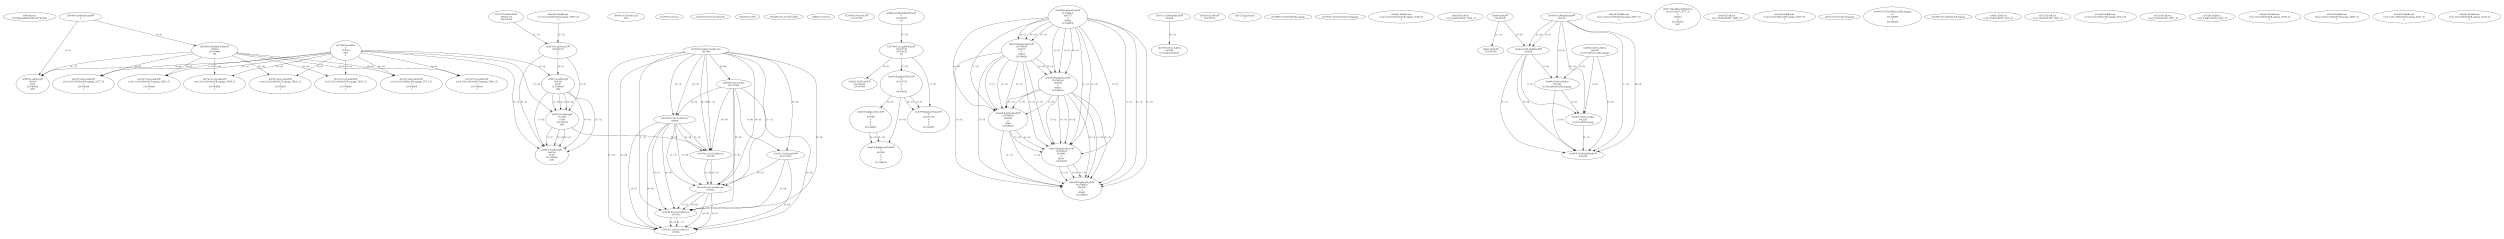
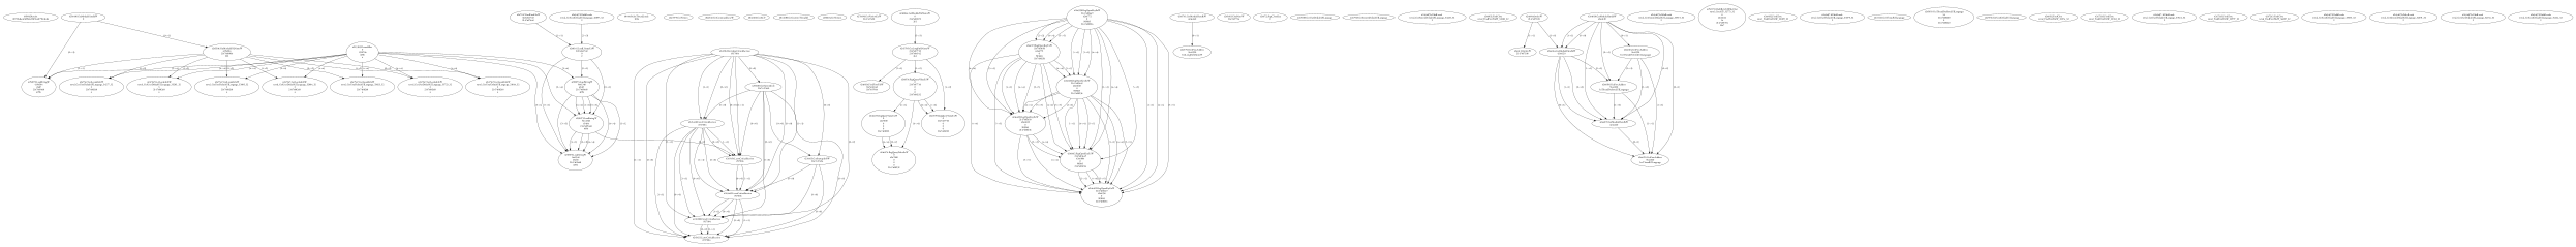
  digraph {
    fontname="EB Garamond"
    node [fontname="EB Garamond"]
    edge [fontname="EB Garamond"]
    n1 [label="6850628.main\n0075bd6ca23d9abe55d944fc790c8e86"]
    n2 [label="4254480.GetModuleHandleW\n0"]
    n3 [label="4243306.GetModuleFileNameW\n4194304\n2147408904\n522"]
    n4 [label="4250073.LoadStringW\n4194304\n65485\n2147409468\n4096"]
    n5 [label="4247567.GetLocaleInfoW\nretval_GetUserDefaultUILanguage_34277_32\n3\n2147408268\n4"]
    n6 [label="4247567.GetLocaleInfoW\nretval_GetUserDefaultUILanguage_33283_32\n3\n2147408268\n4"]
    n7 [label="4247567.GetLocaleInfoW\nretval_GetUserDefaultUILanguage_32804_32\n3\n2147408268\n4"]
    n8 [label="4247567.GetLocaleInfoW\nretval_GetUserDefaultUILanguage_33885_32\n3\n2147408268\n4"]
    n9 [label="4247567.GetLocaleInfoW\nretval_GetUserDefaultUILanguage_33723_32\n3\n2147408268\n4"]
    n10 [label="4247567.GetLocaleInfoW\nretval_GetUserDefaultUILanguage_33823_32\n3\n2147408268\n4"]
    n11 [label="4247567.GetLocaleInfoW\nretval_GetUserDefaultUILanguage_33664_32\n3\n2147408268\n4"]
    n12 [label="6844434.SetThreadLocale\n1024"]
    n13 [label="4243965.InitializeCriticalSection\n6917004"]
    n14 [label="4250188.GetSystemInfo\n2147417660"]
    n15 [label="4214413.GetStartupInfoW\n2147417624"]
    n16 [label="4245418.EnterCriticalSection\n6917004"]
    n17 [label="4245454.LeaveCriticalSection\n6917004"]
    n18 [label="4245469.LeaveCriticalSection\n6917004"]
    n19 [label="4245580.EnterCriticalSection\n6917004"]
    n20 [label="4245621.LeaveCriticalSection\n6917004"]
    n21 [label="4243979.GetVersion\n"]
    n22 [label="6844540.GetCommandLineW\n"]
    n23 [label="6844560.GetACP\n"]
    n24 [label="6844580.GetCurrentThreadId\n"]
    n25 [label="4250204.GetVersion\n"]
    n26 [label="4276690.GetVersionExW\n2147417420"]
    n27 [label="4248064.GetModuleFileNameW\n0\n2147408370\n261"]
    n28 [label="4245785.GetLongPathNameW\n2147407710\n2147406542\n261"]
    n29 [label="4246014.FindFirstFileW\n2147406542\n2147407064"]
    n30 [label="4246556.RegQueryValueExW\n0\n2147407710\n0\n0\n0\n2147408232"]
    n31 [label="4246599.RegQueryValueExW\n0\n2147407710\n0\n0\n0\n2147408232"]
    n32 [label="4215383.VirtualAlloc\n0\n1310704\n4096\n4"]
    n33 [label="4250073.LoadStringW\n9441340\n65485\n2147409468\n4096"]
    n34 [label="4250073.LoadStringW\n9441340\n65484\n2147409468\n4096"]
    n35 [label="4250073.LoadStringW\n9441340\n65483\n2147409468\n4096"]
    n36 [label="4246338.RegOpenKeyExW\n2147483649\n4246772\n0\n983065\n2147408236"]
    n37 [label="4246372.RegOpenKeyExW\n2147483650\n4246772\n0\n983065\n2147408236"]
    n38 [label="4246402.RegOpenKeyExW\n2147483649\n4246832\n0\n983065\n2147408236"]
    n39 [label="4246432.RegOpenKeyExW\n2147483650\n4246832\n0\n983065\n2147408236"]
    n40 [label="4246462.RegOpenKeyExW\n2147483649\n4246884\n0\n983065\n2147408236"]
    n41 [label="4246492.RegOpenKeyExW\n2147483649\n4246936\n0\n983065\n2147408236"]
    n42 [label="4245741.GetModuleHandleW\n4246160"]
    n43 [label="4245758.GetProcAddress\n9441320\nGetLongPathNameW"]
    n44 [label="4246635.RegQueryValueExW\n0\n4247000\n0\n0\n0\n2147408232"]
    n45 [label="4246676.RegQueryValueExW\n0\n4247000\n0\n0\n0\n2147408232"]
    n46 [label="4245683.CharNextW\n2147407716"]
    n47 [label="4246722.RegCloseKey\n0"]
    n48 [label="4247883.GetUserDefaultUILanguage\n"]
    n49 [label="4247923.GetSystemDefaultUILanguage\n"]
    n50 [label="4245487.IsValidLocale\nretval_GetSystemDefaultUILanguage_34483_32\n2"]
    n51 [label="4246032.FindClose\nretval_FindFirstFileW_33383_32"]
    n52 [label="4246044.lstrlenW\n2147407108"]
    n53 [label="4246113.lstrlenW\n2147407108"]
    n54 [label="4244044.GetModuleHandleW\n4244120"]
    n55 [label="4245487.IsValidLocale\nretval_GetSystemDefaultUILanguage_33919_32\n2"]
    n56 [label="4250171.MultiByteToWideChar\nretval_GetACP_32773_32\n0\n4243616\n14\n2147403704\n2047"]
    n57 [label="4244018.GetModuleHandleW\n4244120"]
    n58 [label="4244024.GetProcAddress\n9441320\nGetThreadPreferredUILanguages"]
    n59 [label="4244050.GetProcAddress\n9441320\nSetThreadPreferredUILanguages"]
    n60 [label="4244070.GetModuleHandleW\n4244120"]
    n61 [label="4244076.GetProcAddress\n9441320\nGetThreadUILanguage"]
    n62 [label="4246032.FindClose\nretval_FindFirstFileW_33009_32"]
    n63 [label="4245487.IsValidLocale\nretval_GetUserDefaultUILanguage_33879_32\n2"]
    n64 [label="4245121.GetThreadUILanguage\n"]
    n65 [label="4245059.GetThreadPreferredUILanguages\n56\n2147408200\n0\n2147408240"]
    n66 [label="4247558.GetUserDefaultUILanguage\n"]
    n67 [label="4247247.FindFirstFileW\n3224341740\n2147407640"]
    n68 [label="4248145.LoadLibraryExW\n3224341740\n0\n2"]
    n69 [label="4246032.FindClose\nretval_FindFirstFileW_33374_32"]
    n70 [label="4245487.IsValidLocale\nretval_GetUserDefaultUILanguage_32897_32\n2"]
    n71 [label="4247263.FindClose\nretval_FindFirstFileW_33333_32"]
    n72 [label="4245487.IsValidLocale\nretval_GetUserDefaultUILanguage_33561_32\n2"]
    n73 [label="4247263.FindClose\nretval_FindFirstFileW_33997_32"]
    n74 [label="4247263.FindClose\nretval_FindFirstFileW_34007_32"]
    n75 [label="4245487.IsValidLocale\nretval_GetUserDefaultUILanguage_33053_32\n2"]
    n76 [label="4245487.IsValidLocale\nretval_GetSystemDefaultUILanguage_34091_32\n2"]
    n77 [label="4245487.IsValidLocale\nretval_GetUserDefaultUILanguage_34156_32\n2"]
    n78 [label="4245487.IsValidLocale\nretval_GetUserDefaultUILanguage_34124_32\n2"]
    n2 -> n3 [label="(0-->1)"]
    n2 -> n4 [label="(0-->1)"]
    n3 -> n4 [label="(1-->1)"]
    n3 -> n5 [label="(0-->2)"]
    n3 -> n6 [label="(0-->2)"]
    n3 -> n7 [label="(0-->2)"]
    n3 -> n8 [label="(0-->2)"]
    n3 -> n9 [label="(0-->2)"]
    n3 -> n10 [label="(0-->2)"]
    n3 -> n11 [label="(0-->2)"]
    n13 -> n14 [label="(0-->0)"]
    n13 -> n15 [label="(0-->0)"]
    n13 -> n16 [label="(1-->1)"]
    n13 -> n16 [label="(0-->0)"]
    n13 -> n17 [label="(1-->1)"]
    n13 -> n17 [label="(0-->0)"]
    n13 -> n18 [label="(1-->1)"]
    n13 -> n18 [label="(0-->0)"]
    n13 -> n19 [label="(1-->1)"]
    n13 -> n19 [label="(0-->0)"]
    n13 -> n20 [label="(1-->1)"]
    n13 -> n20 [label="(0-->0)"]
    n14 -> n15 [label="(0-->0)"]
    n14 -> n16 [label="(0-->0)"]
    n14 -> n17 [label="(0-->0)"]
    n14 -> n18 [label="(0-->0)"]
    n14 -> n19 [label="(0-->0)"]
    n14 -> n20 [label="(0-->0)"]
    n15 -> n18 [label="(0-->0)"]
    n15 -> n19 [label="(0-->0)"]
    n15 -> n20 [label="(0-->0)"]
    n16 -> n17 [label="(1-->1)"]
    n16 -> n17 [label="(0-->0)"]
    n16 -> n18 [label="(1-->1)"]
    n16 -> n18 [label="(0-->0)"]
    n16 -> n19 [label="(1-->1)"]
    n16 -> n19 [label="(0-->0)"]
    n16 -> n20 [label="(1-->1)"]
    n16 -> n20 [label="(0-->0)"]
    n17 -> n18 [label="(1-->1)"]
    n17 -> n18 [label="(0-->0)"]
    n18 -> n19 [label="(1-->1)"]
    n18 -> n19 [label="(0-->0)"]
    n18 -> n20 [label="(1-->1)"]
    n18 -> n20 [label="(0-->0)"]
    n19 -> n20 [label="(1-->1)"]
    n19 -> n20 [label="(0-->0)"]
    n27 -> n28 [label="(3-->3)"]
    n28 -> n29 [label="(2-->1)"]
    n28 -> n30 [label="(1-->2)"]
    n28 -> n31 [label="(1-->2)"]
    n30 -> n31 [label="(2-->2)"]
    n30 -> n31 [label="(6-->6)"]
    n30 -> n44 [label="(6-->6)"]
    n30 -> n45 [label="(6-->6)"]
    n32 -> n4 [label="(3-->4)"]
    n32 -> n5 [label="(4-->4)"]
    n32 -> n6 [label="(4-->4)"]
    n32 -> n7 [label="(4-->4)"]
    n32 -> n8 [label="(4-->4)"]
    n32 -> n9 [label="(4-->4)"]
    n32 -> n10 [label="(4-->4)"]
    n32 -> n11 [label="(4-->4)"]
    n32 -> n33 [label="(3-->4)"]
    n32 -> n34 [label="(3-->4)"]
    n32 -> n35 [label="(3-->4)"]
    n33 -> n34 [label="(1-->1)"]
    n33 -> n34 [label="(3-->3)"]
    n33 -> n34 [label="(4-->4)"]
    n33 -> n35 [label="(1-->1)"]
    n33 -> n35 [label="(3-->3)"]
    n33 -> n35 [label="(4-->4)"]
    n34 -> n17 [label="(0-->0)"]
    n34 -> n35 [label="(1-->1)"]
    n34 -> n35 [label="(3-->3)"]
    n34 -> n35 [label="(4-->4)"]
    n36 -> n37 [label="(2-->2)"]
    n36 -> n37 [label="(4-->4)"]
    n36 -> n37 [label="(5-->5)"]
    n36 -> n38 [label="(1-->1)"]
    n36 -> n38 [label="(4-->4)"]
    n36 -> n38 [label="(5-->5)"]
    n36 -> n39 [label="(4-->4)"]
    n36 -> n39 [label="(5-->5)"]
    n36 -> n40 [label="(1-->1)"]
    n36 -> n40 [label="(4-->4)"]
    n36 -> n40 [label="(5-->5)"]
    n36 -> n41 [label="(1-->1)"]
    n36 -> n41 [label="(4-->4)"]
    n36 -> n41 [label="(5-->5)"]
    n37 -> n38 [label="(4-->4)"]
    n37 -> n38 [label="(5-->5)"]
    n37 -> n39 [label="(1-->1)"]
    n37 -> n39 [label="(4-->4)"]
    n37 -> n39 [label="(5-->5)"]
    n37 -> n40 [label="(4-->4)"]
    n37 -> n40 [label="(5-->5)"]
    n37 -> n41 [label="(4-->4)"]
    n37 -> n41 [label="(5-->5)"]
    n38 -> n39 [label="(2-->2)"]
    n38 -> n39 [label="(4-->4)"]
    n38 -> n39 [label="(5-->5)"]
    n38 -> n40 [label="(1-->1)"]
    n38 -> n40 [label="(4-->4)"]
    n38 -> n40 [label="(5-->5)"]
    n38 -> n41 [label="(1-->1)"]
    n38 -> n41 [label="(4-->4)"]
    n38 -> n41 [label="(5-->5)"]
    n39 -> n40 [label="(4-->4)"]
    n39 -> n40 [label="(5-->5)"]
    n39 -> n41 [label="(4-->4)"]
    n39 -> n41 [label="(5-->5)"]
    n40 -> n41 [label="(1-->1)"]
    n40 -> n41 [label="(4-->4)"]
    n40 -> n41 [label="(5-->5)"]
    n42 -> n43 [label="(0-->1)"]
    n44 -> n45 [label="(2-->2)"]
    n44 -> n45 [label="(6-->6)"]
    n52 -> n53 [label="(1-->1)"]
    n52 -> n54 [label="(1-->0)"]
    n54 -> n59 [label="(0-->1)"]
    n54 -> n60 [label="(1-->1)"]
    n54 -> n60 [label="(0-->0)"]
    n54 -> n61 [label="(0-->1)"]
    n57 -> n54 [label="(1-->1)"]
    n57 -> n54 [label="(0-->0)"]
+   n57 -> n58 [label="(0-->1)"]
    n57 -> n59 [label="(0-->1)"]
    n57 -> n60 [label="(1-->1)"]
    n57 -> n60 [label="(0-->0)"]
    n57 -> n61 [label="(0-->1)"]
    n58 -> n59 [label="(1-->1)"]
    n58 -> n60 [label="(1-->0)"]
    n58 -> n61 [label="(1-->1)"]
    n59 -> n60 [label="(1-->0)"]
    n59 -> n61 [label="(1-->1)"]
-   n61 -> n60 [label="(0-->1)"]
+   n60 -> n61 [label="(0-->1)"]
    n67 -> n68 [label="(1-->1)"]
    n68 -> n33 [label="(0-->1)"]
    n68 -> n34 [label="(0-->1)"]
    n68 -> n35 [label="(0-->1)"]
    n70 -> n68 [label="(2-->3)"]
  }
